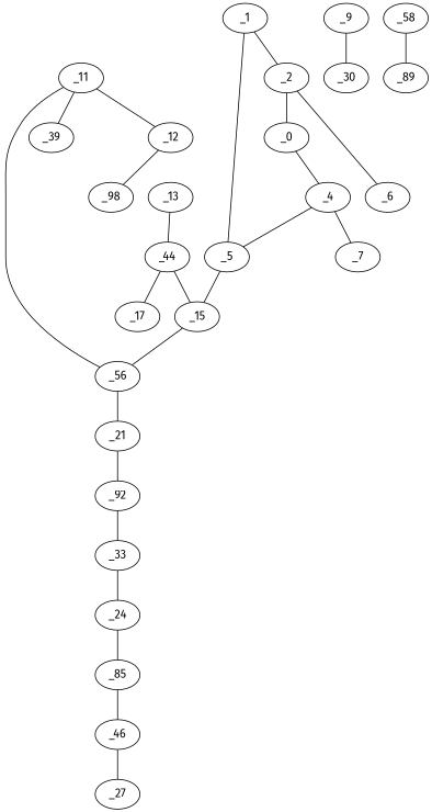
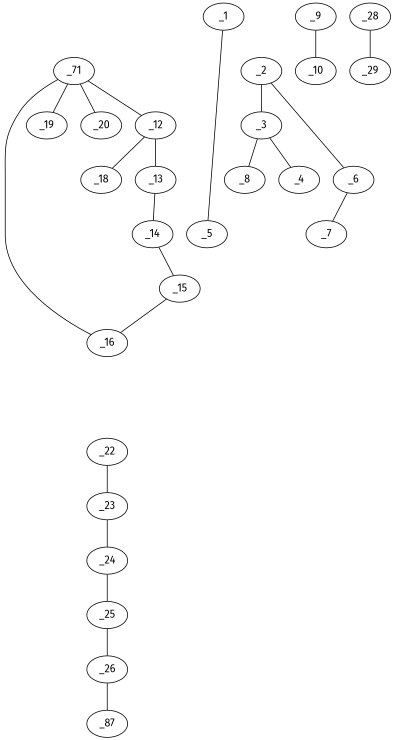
  graph {
    fontname="Fira Sans"
    node [charge=0 chem=1 fontname="Fira Sans" symbol="C  " x=10.6603 y=-1.0875]
    edge [fontname="Fira Sans" valence=1]
    _1 [chem=2 symbol="O  " x=11.4693 y=0.5003]
    _2 [x=11.1603 y=1.4514]
    _5 [y=-0.0875]
-   _3 [x=10.1603 y=1.4514 label=_0]
+   _3 [x=10.1603 y=1.4514]
    _6 [x=11.7481 y=2.2604]
    _15 [chem=4 symbol="N  "]
    _4 [x=9.8512 y=0.5003]
+   _8 [chem=4 symbol="N  " x=9.5725 y=2.2604]
    _7 [chem=2 symbol="O  " x=12.7426 y=2.1558]
-   _16 [x=9.7942 y=-1.5875 label=_56]
+   _16 [x=9.7942 y=-1.5875]
    _9 [charge=1 chem=4 symbol="N  " x=9.9792 y=3.1739]
-   _10 [charge=-1 chem=4 symbol="N  " x=10.386 y=4.0875 label=_30]
-   _21 [chem=2 symbol="O  " x=8.9282]
-   _11 [x=9.7942 y=-2.5875]
+   _10 [charge=-1 chem=4 symbol="N  " x=10.386 y=4.0875]
+   _11 [x=9.7942 y=-2.5875 label=_71]
    _12 [x=10.6602 y=-3.0875]
-   _19 [chem=10 symbol="Br " x=9.2942 y=-3.4535 label=_39]
+   _19 [chem=10 symbol="Br " x=9.2942 y=-3.4535]
+   _20 [x=8.7942 y=-2.5875]
    _13 [chem=4 symbol="N  " x=11.5263 y=-2.5875]
-   _18 [chem=2 symbol="O  " x=10.6602 y=-4.0875 label=_98]
-   _14 [x=11.5263 y=-1.5875 label=_44]
-   _22 [x=8.0622 y=-1.5875 label=_92]
-   _17 [chem=2 symbol="O  " x=12.3923]
-   _23 [x=7.1962 label=_33]
+   _18 [chem=2 symbol="O  " x=10.6602 y=-4.0875]
+   _14 [x=11.5263 y=-1.5875]
+   _22 [x=8.0622 y=-1.5875]
+   _23 [x=7.1962]
    _24 [x=6.3301 y=-1.5875]
-   _25 [x=5.4641 label=_85]
-   _26 [x=4.5981 y=-1.5875 label=_46]
-   _27 [x=3.7321]
-   _28 [x=2.866 y=-1.5874 label=_58]
-   _29 [x=2 y=-1.0874 label=_89]
-   _1 -- _2
+   _25 [x=5.4641]
+   _26 [x=4.5981 y=-1.5875]
+   _27 [x=3.7321 label=_87]
+   _28 [x=2.866 y=-1.5874]
+   _29 [x=2 y=-1.0874]
    _1 -- _5
    _2 -- _3
    _2 -- _6
-   _5 -- _15
    _3 -- _4
-   _4 -- _7
+   _3 -- _8
+   _6 -- _7
    _15 -- _16
-   _4 -- _5
-   _16 -- _21
    _9 -- _10 [valence=2]
-   _21 -- _22
    _11 -- _16
    _11 -- _12
    _11 -- _19
+   _11 -- _20
+   _12 -- _13
    _12 -- _18 [valence=2]
    _13 -- _14
    _14 -- _15
-   _14 -- _17 [valence=2]
    _22 -- _23
    _23 -- _24
    _24 -- _25
    _25 -- _26
    _26 -- _27
    _28 -- _29
  }
